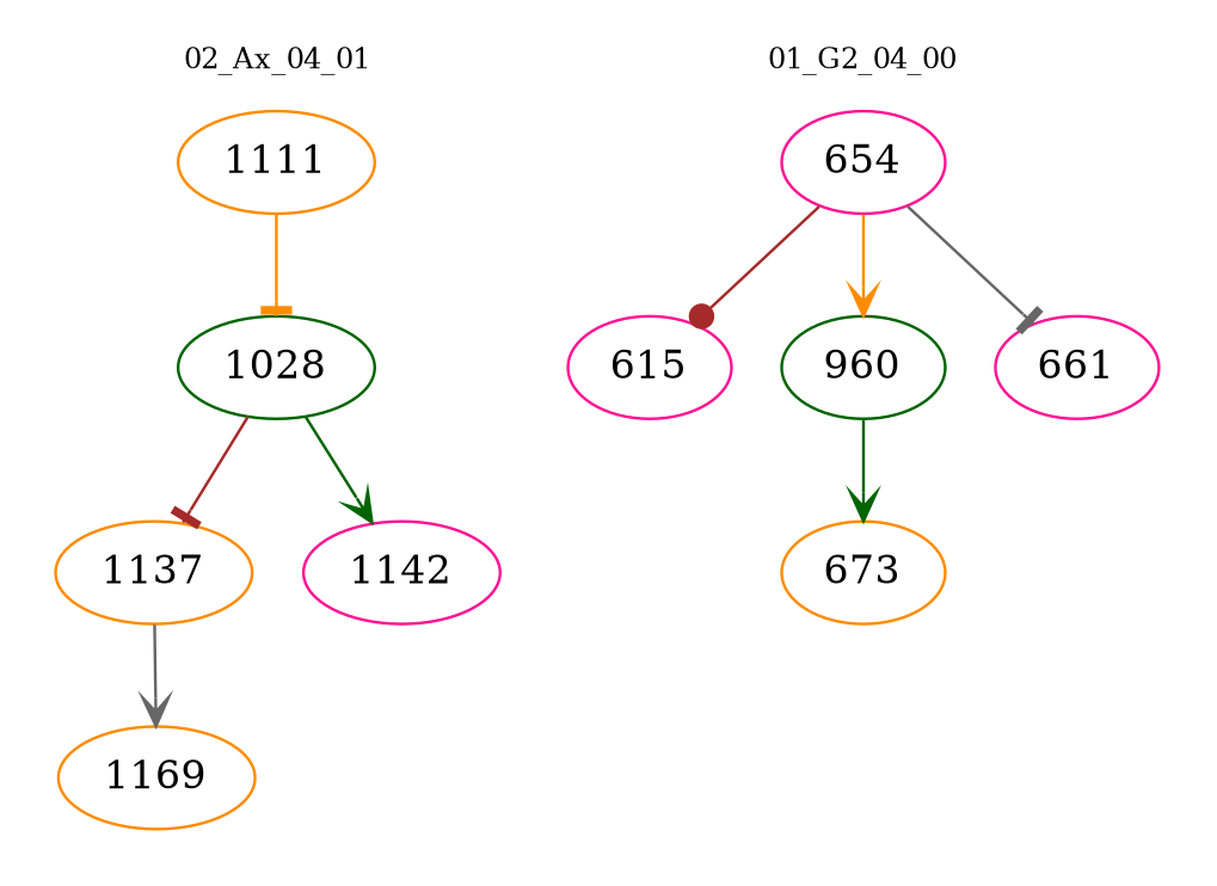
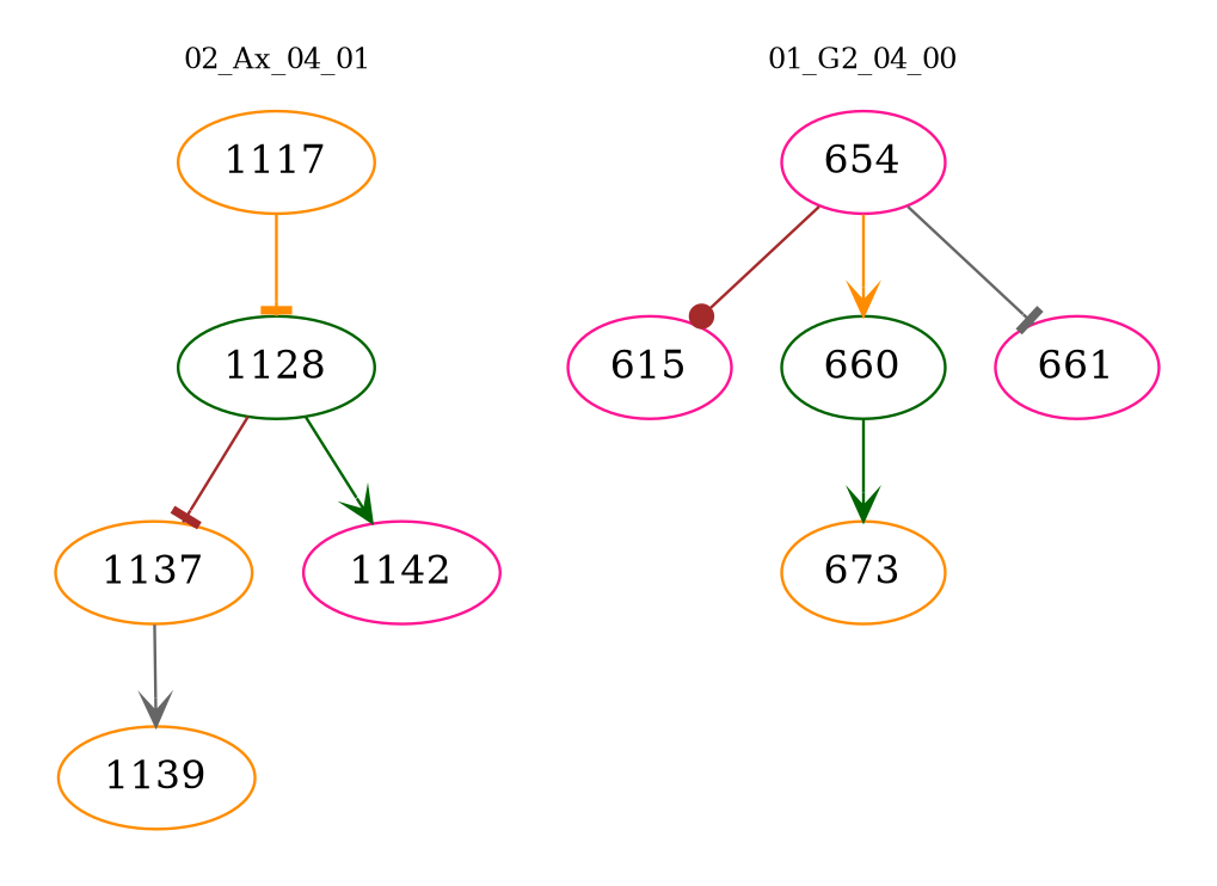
  digraph {
    node [color=darkorange]
    edge [arrowhead=vee color=brown]
-   n1 [color=darkgreen label=1028]
-   n2 [label=1111]
+   n1 [color=darkgreen label=1128]
+   n2 [label=1117]
    n3 [label=1137]
    n4 [color=deeppink label=1142]
-   n5 [label=1169]
+   n5 [label=1139]
    n6 [color=deeppink label=654]
    n7 [color=deeppink label=615]
-   n8 [color=darkgreen label=960]
+   n8 [color=darkgreen label=660]
    n9 [color=deeppink label=661]
    n10 [label=673]
    subgraph cluster_1 {
      color=white
      fontsize=10
      label="02_Ax_04_01"
      n1
      n2
      n3
      n4
      n5
    }
    subgraph cluster_2 {
      color=white
      fontsize=10
      label="01_G2_04_00"
      n6
      n7
      n8
      n9
      n10
    }
    n1 -> n3 [arrowhead=tee]
    n1 -> n4 [color=darkgreen]
    n2 -> n1 [arrowhead=tee color=darkorange]
    n3 -> n5 [color=gray40]
    n6 -> n7 [arrowhead=dot]
    n6 -> n8 [color=darkorange]
    n6 -> n9 [arrowhead=tee color=gray40]
    n8 -> n10 [color=darkgreen]
  }
